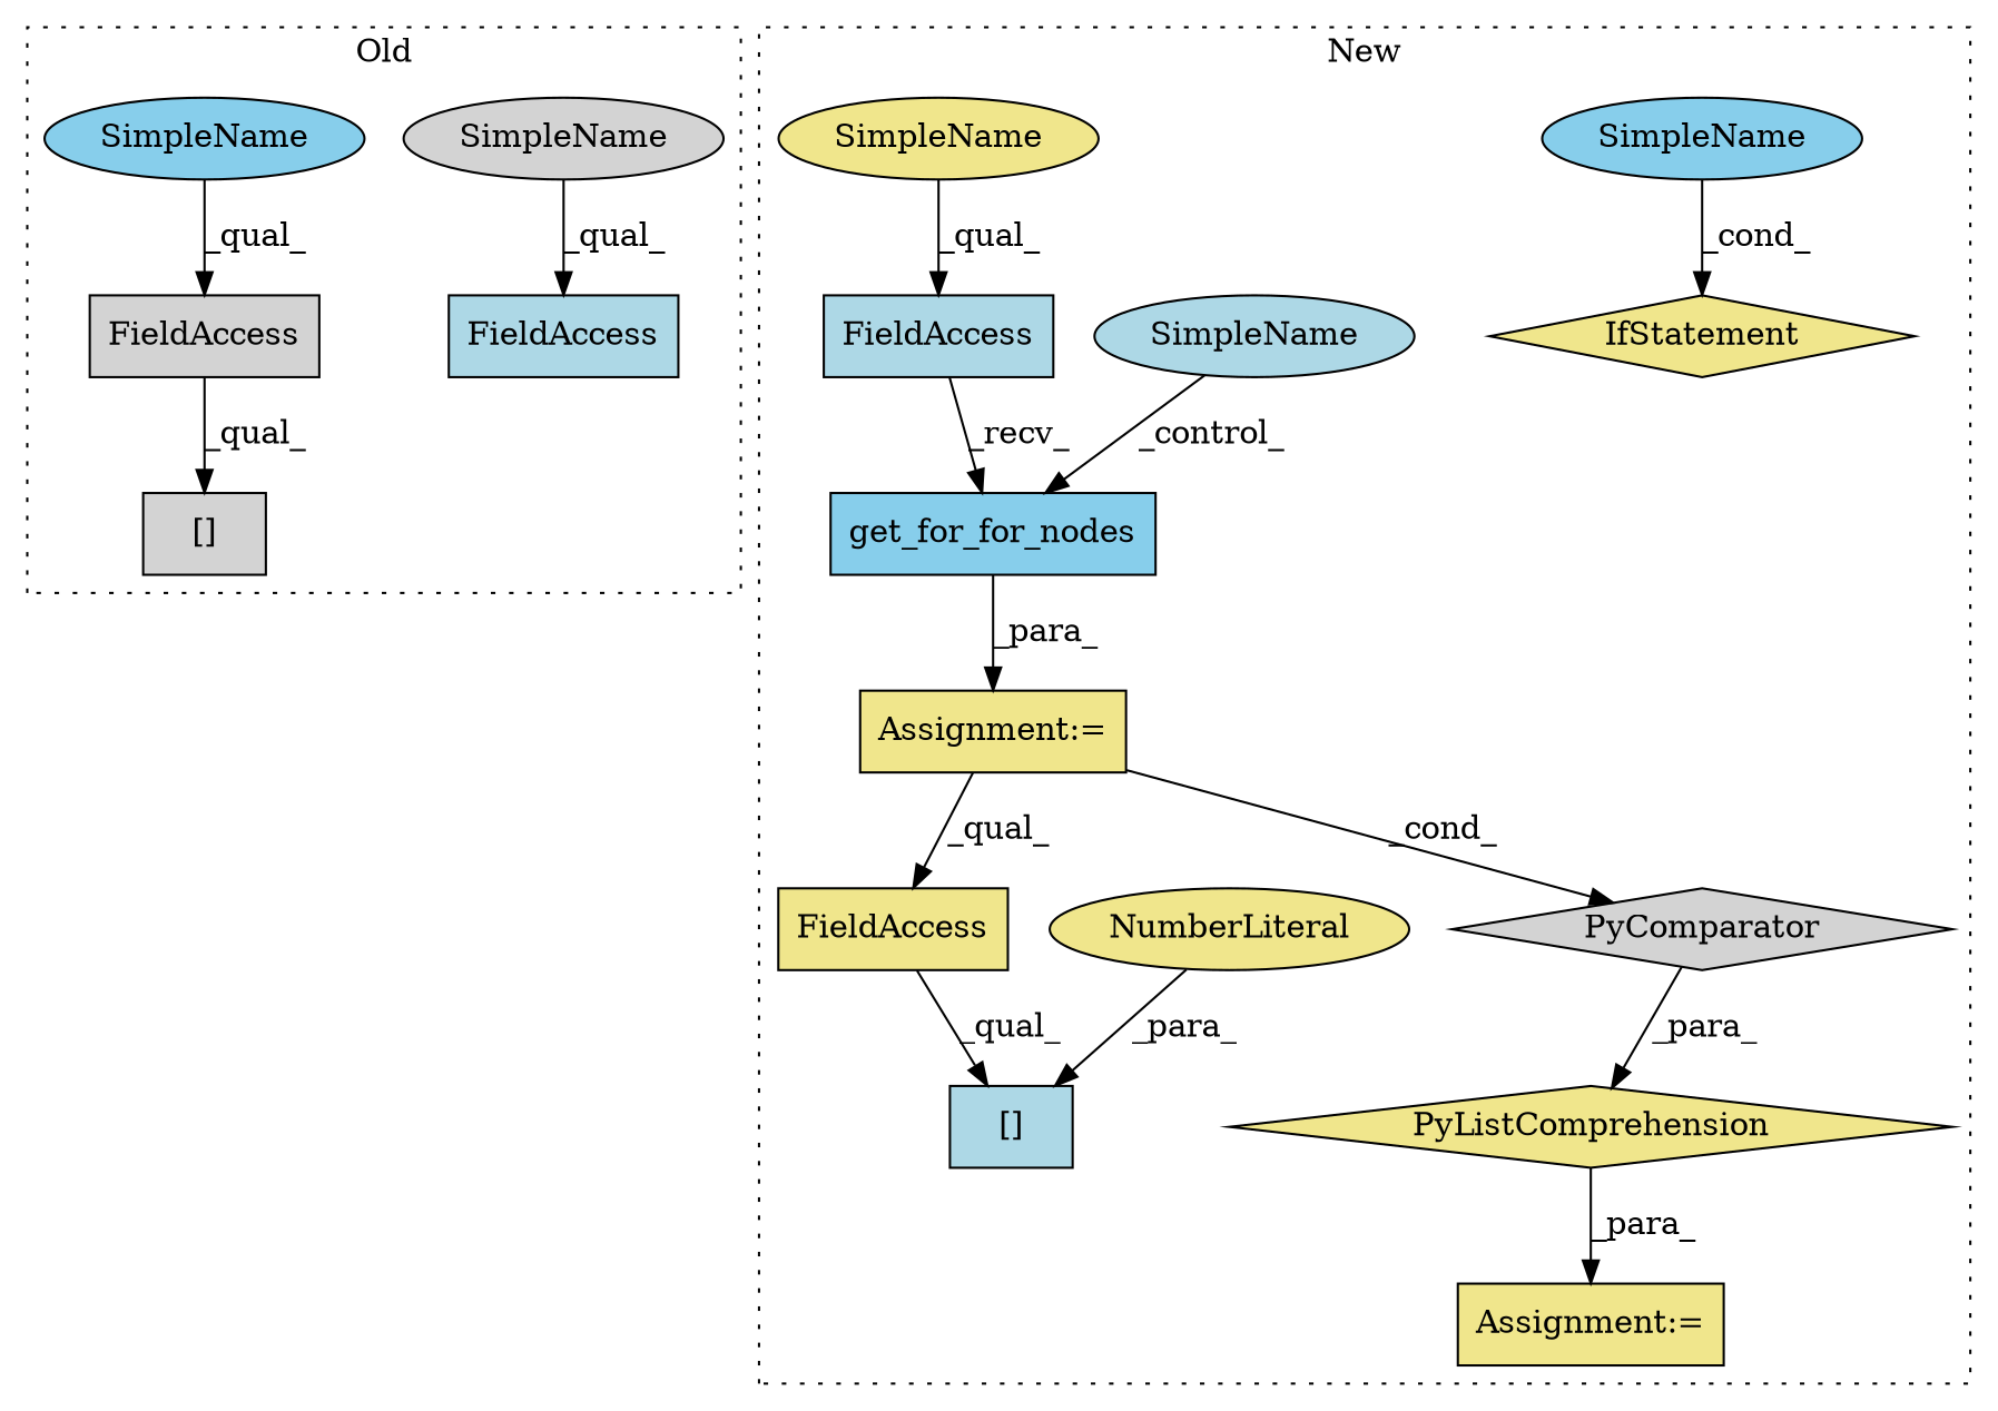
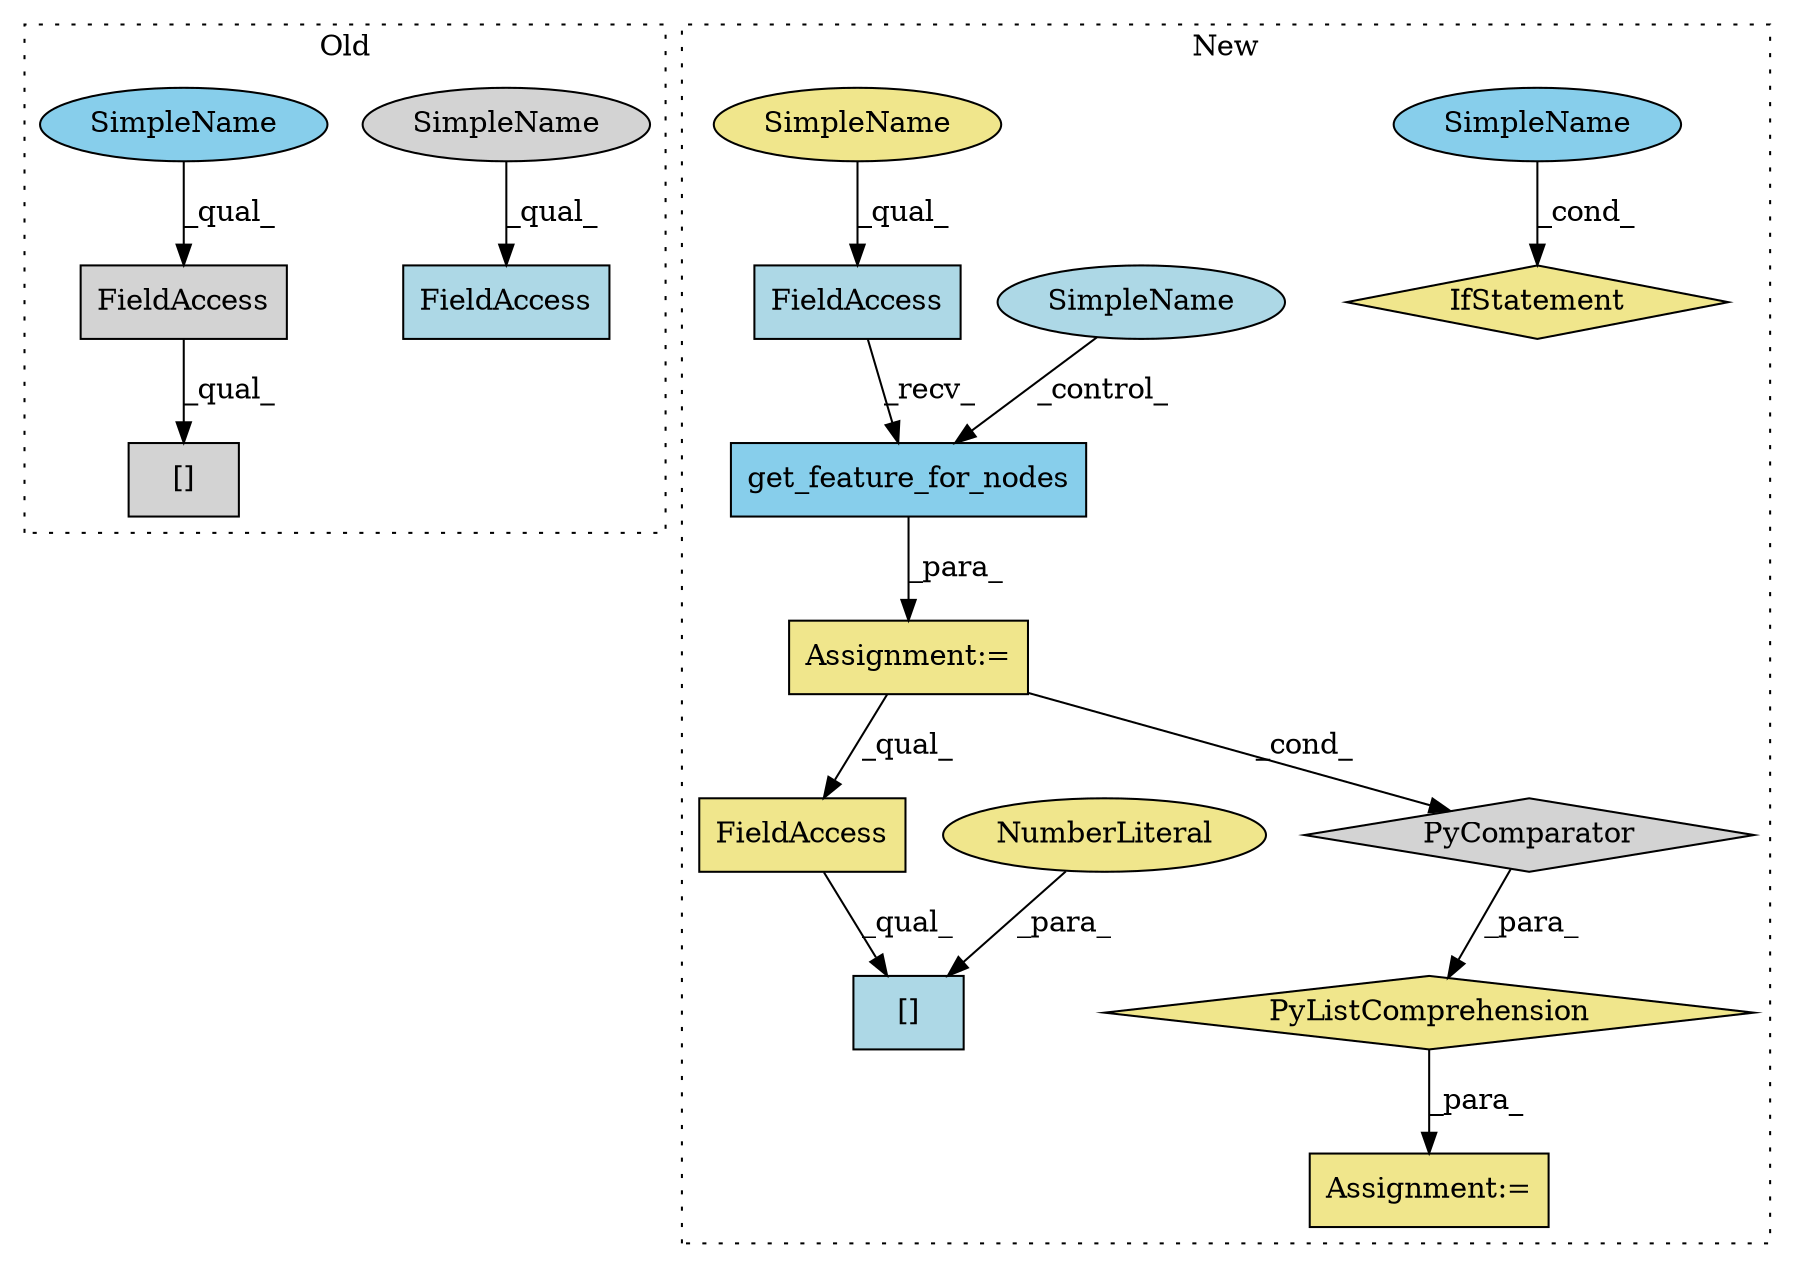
  digraph {
    node [a=42 fillcolor=khaki l=4 s=3342 shape=box style=filled]
    n1 [a=2 fillcolor=lightgrey l="17,1" label="[]" s="3342,3391"]
    n2 [a=22 fillcolor=lightgrey l=16 label=FieldAccess]
    n3 [a=22 fillcolor=lightblue l=16 label=FieldAccess s=3294]
    n4 [fillcolor=lightgrey label=SimpleName s=3294 shape=ellipse]
    n5 [fillcolor=skyblue label=SimpleName shape=ellipse]
-   n6 [a=32 fillcolor=skyblue l="22,1" label=get_for_for_nodes s="2908,2957"]
+   n6 [a=32 fillcolor=skyblue l="22,1" label=get_feature_for_nodes s="2908,2957"]
    n7 [a=22 l=7 label=FieldAccess s=3178]
    n8 [a=2 fillcolor=lightblue l="8,1" label="[]" s="3178,3187"]
    n9 [a=34 l=1 label=NumberLiteral s=3186 shape=ellipse]
    n10 [a=22 fillcolor=lightblue l=10 label=FieldAccess s=2897]
    n11 [a=109 l=197 label=PyListComprehension s=3086 shape=diamond]
    n12 [a=113 fillcolor=lightgrey l=27 label=PyComparator s=3248 shape=diamond]
    n13 [a=25 l=27 label=IfStatement s=3248 shape=diamond]
    n14 [a=7 l=12 label="Assignment:=" s=2885]
    n15 [a=7 l=12 label="Assignment:=" s=3074]
    n16 [fillcolor=skyblue l=5 label=SimpleName s=3270 shape=ellipse]
    n17 [fillcolor=lightblue l=5 label=SimpleName s=3050 shape=ellipse]
    n18 [label=SimpleName s=2897 shape=ellipse]
    subgraph cluster_1 {
      label=Old
      style=dotted
      n1
      n2
      n3
      n4
      n5
    }
    subgraph cluster_2 {
      label=New
      style=dotted
      n6
      n7
      n8
      n9
      n10
      n11
      n12
      n13
      n14
      n15
      n16
      n17
      n18
    }
    n2 -> n1 [label=_qual_]
    n4 -> n3 [label=_qual_]
    n5 -> n2 [label=_qual_]
    n6 -> n14 [label=_para_]
    n7 -> n8 [label=_qual_]
    n9 -> n8 [label=_para_]
    n10 -> n6 [label=_recv_]
    n11 -> n15 [label=_para_]
    n12 -> n11 [label=_para_]
    n14 -> n7 [label=_qual_]
    n14 -> n12 [label=_cond_]
    n16 -> n13 [label=_cond_]
    n17 -> n6 [label=_control_]
    n18 -> n10 [label=_qual_]
  }
